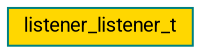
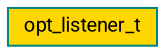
  digraph {
    rankdir=LR
    fontname=Roboto
-   n1 [color=teal fillcolor=gold fontname=Roboto fontsize=10 height=0.2 label=listener_listener_t shape=box style=filled width=0.4]
+   n1 [color=teal fillcolor=gold fontname=Roboto fontsize=10 height=0.2 label=opt_listener_t shape=box style=filled width=0.4]
  }
